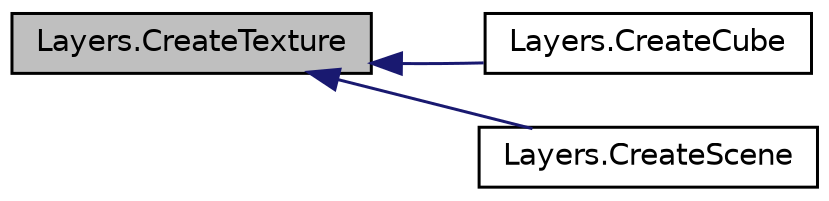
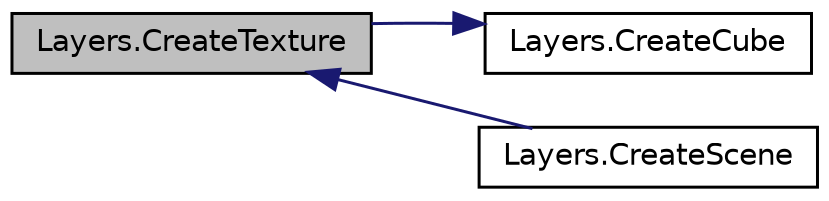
  digraph {
    rankdir=LR
    node [color=black fillcolor=white fontname=Helvetica fontsize=10 shape=record style=filled]
    edge [color=midnightblue dir=back fontname=Helvetica fontsize=10 labelfontname=Helvetica labelfontsize=10 style=solid]
    n1 [fillcolor=grey75 fontcolor=black height=0.2 label="Layers.CreateTexture" width=0.4]
    n2 [height=0.2 label="Layers.CreateCube" width=0.4]
    n3 [height=0.2 label="Layers.CreateScene" width=0.4]
-   n1 -> n2
+   n2 -> n1
    n1 -> n3
  }
